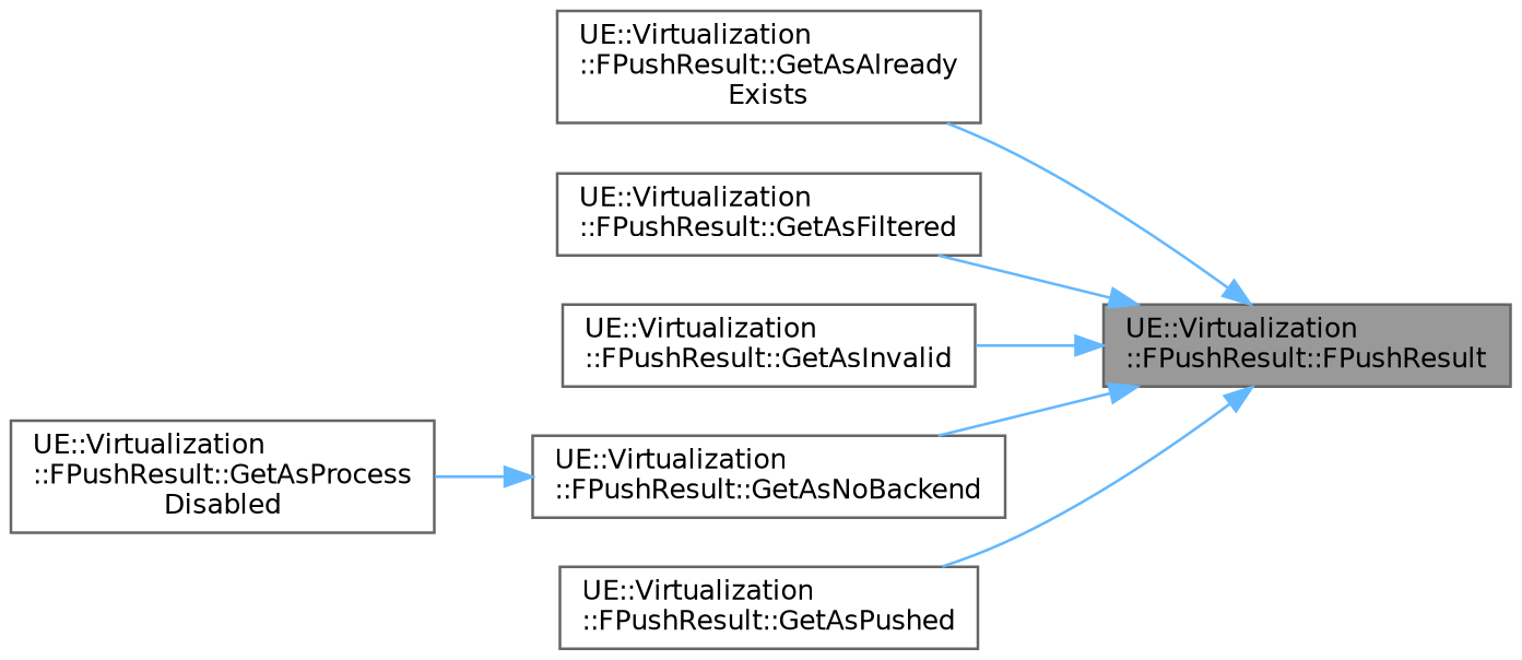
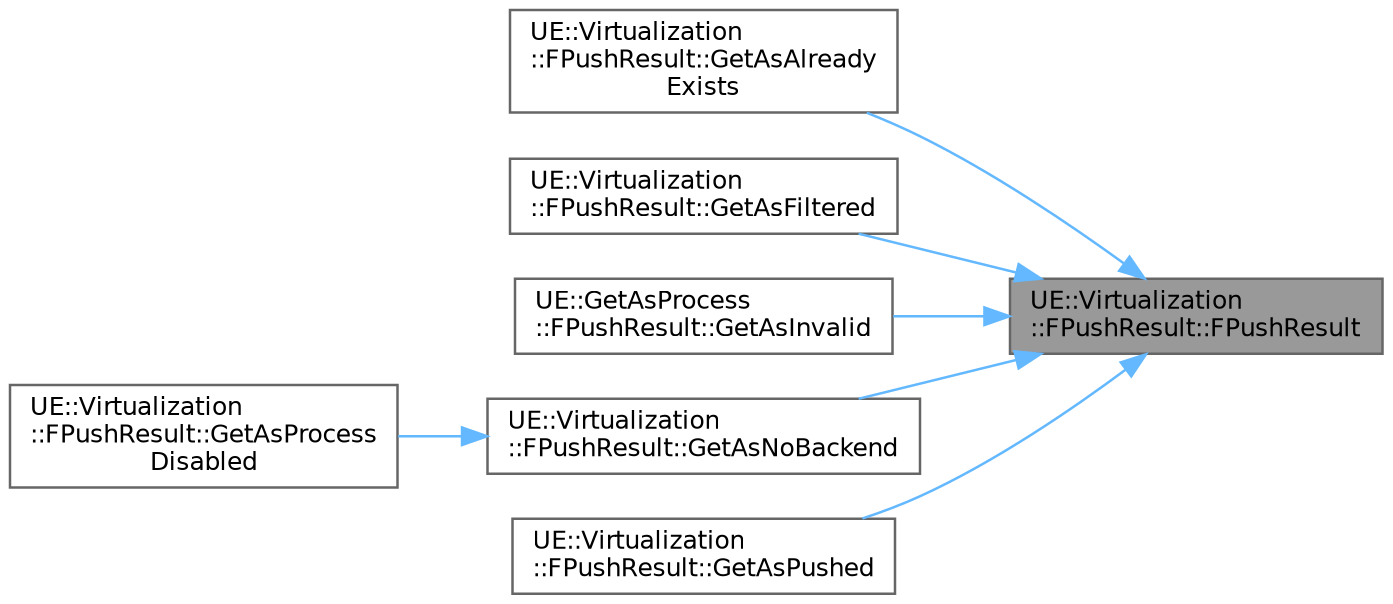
  digraph {
    rankdir=RL
    node [color=grey40 fillcolor=white fontname=Helvetica fontsize=10 shape=box style=filled]
    edge [color=steelblue1 dir=back fontname=Helvetica fontsize=10 labelfontname=Helvetica labelfontsize=10 style=solid]
    n1 [color=gray40 fillcolor=grey60 fontcolor=black height=0.2 label="UE::Virtualization\l::FPushResult::FPushResult" width=0.4]
    n2 [height=0.2 label="UE::Virtualization\l::FPushResult::GetAsAlready\lExists" width=0.4]
    n3 [height=0.2 label="UE::Virtualization\l::FPushResult::GetAsFiltered" width=0.4]
-   n4 [height=0.2 label="UE::Virtualization\l::FPushResult::GetAsInvalid" width=0.4]
+   n4 [height=0.2 label="UE::GetAsProcess\l::FPushResult::GetAsInvalid" width=0.4]
    n5 [height=0.2 label="UE::Virtualization\l::FPushResult::GetAsNoBackend" width=0.4]
    n6 [height=0.2 label="UE::Virtualization\l::FPushResult::GetAsPushed" width=0.4]
    n7 [height=0.2 label="UE::Virtualization\l::FPushResult::GetAsProcess\lDisabled" width=0.4]
    n1 -> n2
    n1 -> n3
    n1 -> n4
    n1 -> n5
    n1 -> n6
    n5 -> n7
  }
